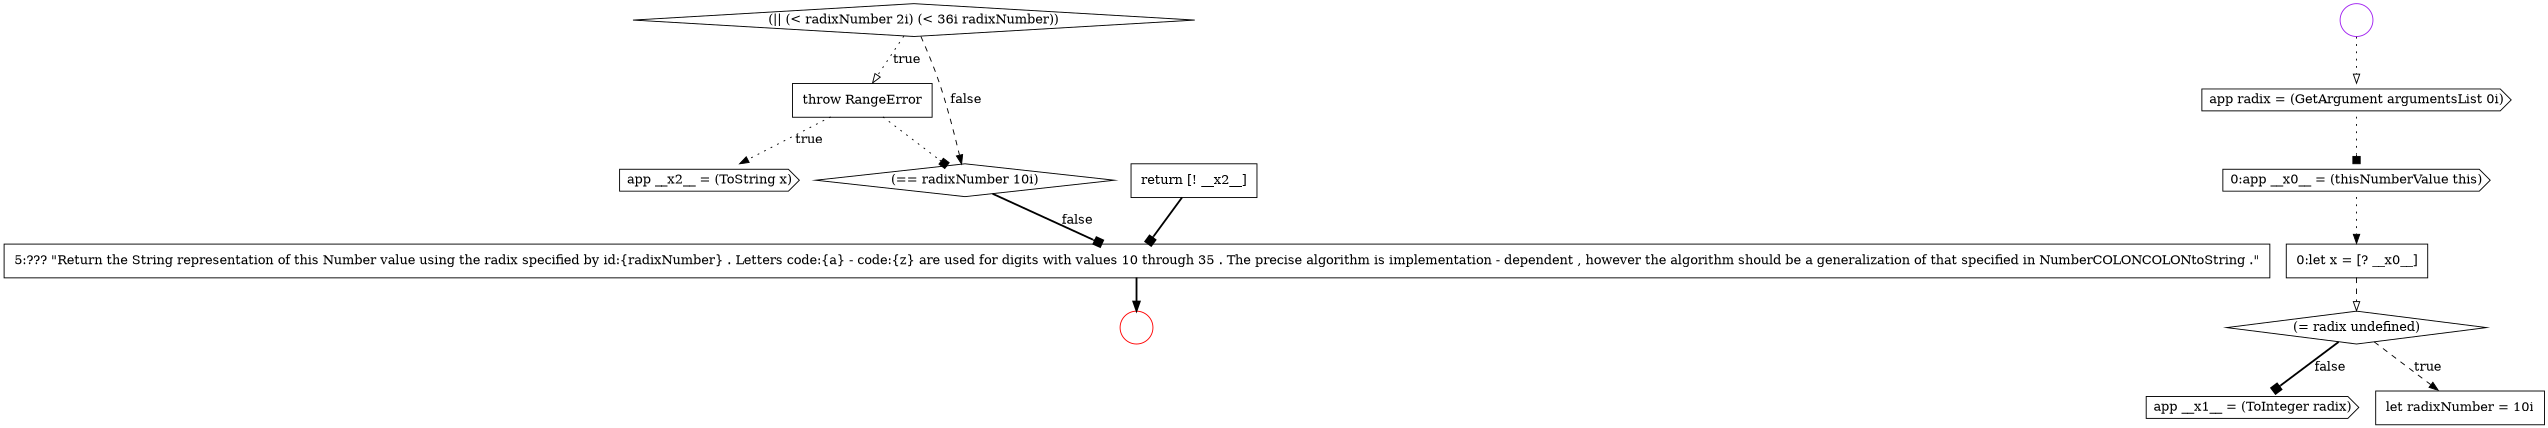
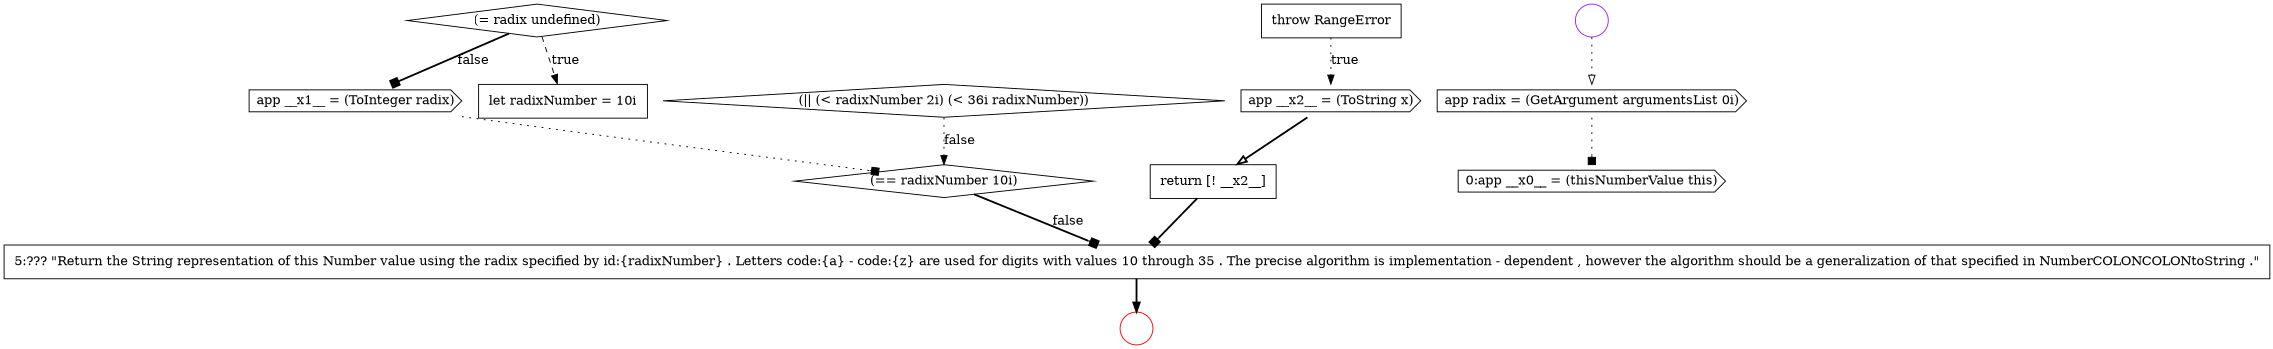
  digraph {
    node [color=black fillcolor=white shape=none style=filled]
    edge [arrowhead=box color=black style=dotted]
    n1 [color=red label=" " shape=circle]
    n2 [label=<<font color="black">     <table border="0" cellborder="1" cellspacing="0" cellpadding="10">       <tr><td align="left">throw RangeError</td></tr>     </table>   </font>> margin=0]
    n3 [label=<<font color="black">(== radixNumber 10i)</font>> shape=diamond]
    n4 [label=<<font color="black">app __x2__ = (ToString x)</font>> shape=cds]
    n5 [label=<<font color="black">     <table border="0" cellborder="1" cellspacing="0" cellpadding="10">       <tr><td align="left">5:??? &quot;Return the String representation of this Number value using the radix specified by id:{radixNumber} . Letters code:{a} - code:{z} are used for digits with values 10 through 35 . The precise algorithm is implementation - dependent , however the algorithm should be a generalization of that specified in NumberCOLONCOLONtoString .&quot;</td></tr>     </table>   </font>> margin=0]
    n6 [label=<<font color="black">     <table border="0" cellborder="1" cellspacing="0" cellpadding="10">       <tr><td align="left">return [! __x2__]</td></tr>     </table>   </font>> margin=0]
-   n7 [label=<<font color="black">     <table border="0" cellborder="1" cellspacing="0" cellpadding="10">       <tr><td align="left">0:let x = [? __x0__]</td></tr>     </table>   </font>> margin=0]
    n8 [label=<<font color="black">(= radix undefined)</font>> shape=diamond]
    n9 [label=<<font color="black">app __x1__ = (ToInteger radix)</font>> shape=cds]
    n10 [label=<<font color="black">     <table border="0" cellborder="1" cellspacing="0" cellpadding="10">       <tr><td align="left">let radixNumber = 10i</td></tr>     </table>   </font>> margin=0]
    n11 [color=purple label=" " shape=circle]
    n12 [label=<<font color="black">app radix = (GetArgument argumentsList 0i)</font>> shape=cds]
    n13 [label=<<font color="black">0:app __x0__ = (thisNumberValue this)</font>> shape=cds]
    n14 [label=<<font color="black">(|| (&lt; radixNumber 2i) (&lt; 36i radixNumber))</font>> shape=diamond]
-   n2 -> n3
+   n9 -> n3
    n2 -> n4 [arrowhead=normal label=<<font color="black">true</font>>]
    n3 -> n5 [label=<<font color="black">false</font>> style=bold]
+   n4 -> n6 [arrowhead=onormal style=bold]
    n5 -> n1 [arrowhead=normal style=bold]
    n6 -> n5 [style=bold]
-   n7 -> n8 [arrowhead=onormal style=dashed]
    n8 -> n9 [label=<<font color="black">false</font>> style=bold]
    n8 -> n10 [arrowhead=normal label=<<font color="black">true</font>> style=dashed]
    n11 -> n12 [arrowhead=onormal]
    n12 -> n13
-   n13 -> n7 [arrowhead=normal]
-   n14 -> n2 [arrowhead=onormal label=<<font color="black">true</font>>]
-   n14 -> n3 [arrowhead=normal label=<<font color="black">false</font>> style=dashed]
+   n14 -> n3 [arrowhead=normal label=<<font color="black">false</font>>]
  }
